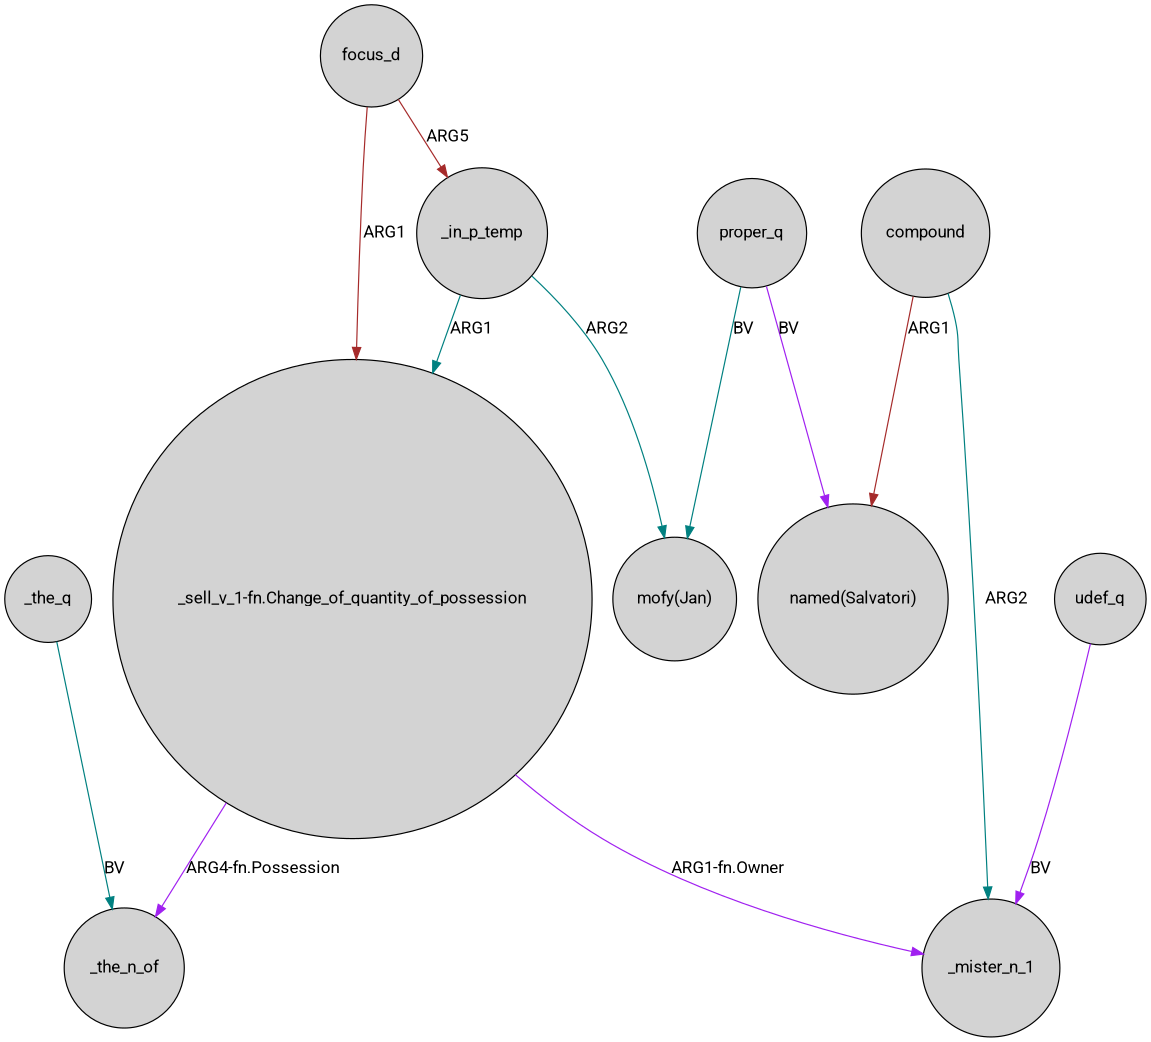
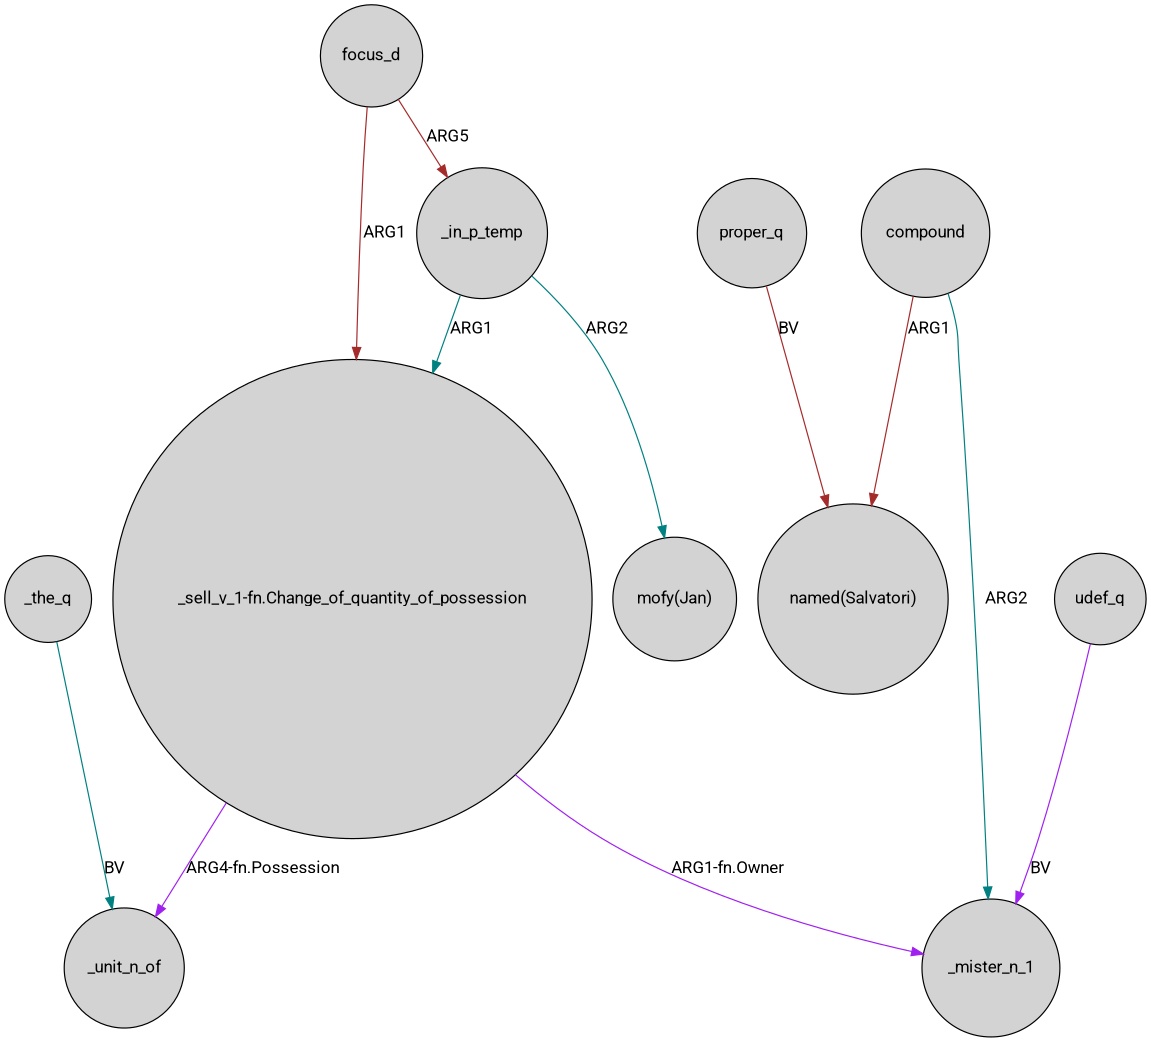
  digraph {
    fontname=Roboto
    node [fontname=Roboto shape=circle style=filled]
    edge [color=teal fontname=Roboto]
    _in_p_temp
    "_sell_v_1-fn.Change_of_quantity_of_possession"
    "mofy(Jan)"
-   _unit_n_of [label=_the_n_of]
+   _unit_n_of
    _mister_n_1
    compound
    "named(Salvatori)"
    proper_q
    udef_q
    _the_q
    focus_d
    _in_p_temp -> "_sell_v_1-fn.Change_of_quantity_of_possession" [label=ARG1]
    _in_p_temp -> "mofy(Jan)" [label=ARG2]
    "_sell_v_1-fn.Change_of_quantity_of_possession" -> _unit_n_of [color=purple label="ARG4-fn.Possession"]
    "_sell_v_1-fn.Change_of_quantity_of_possession" -> _mister_n_1 [color=purple label="ARG1-fn.Owner"]
    compound -> _mister_n_1 [label=ARG2]
    compound -> "named(Salvatori)" [color=brown label=ARG1]
-   proper_q -> "mofy(Jan)" [label=BV]
-   proper_q -> "named(Salvatori)" [color=purple label=BV]
+   proper_q -> "named(Salvatori)" [color=brown label=BV]
    udef_q -> _mister_n_1 [color=purple label=BV]
    _the_q -> _unit_n_of [label=BV]
    focus_d -> _in_p_temp [color=brown label=ARG5]
    focus_d -> "_sell_v_1-fn.Change_of_quantity_of_possession" [color=brown label=ARG1]
  }
